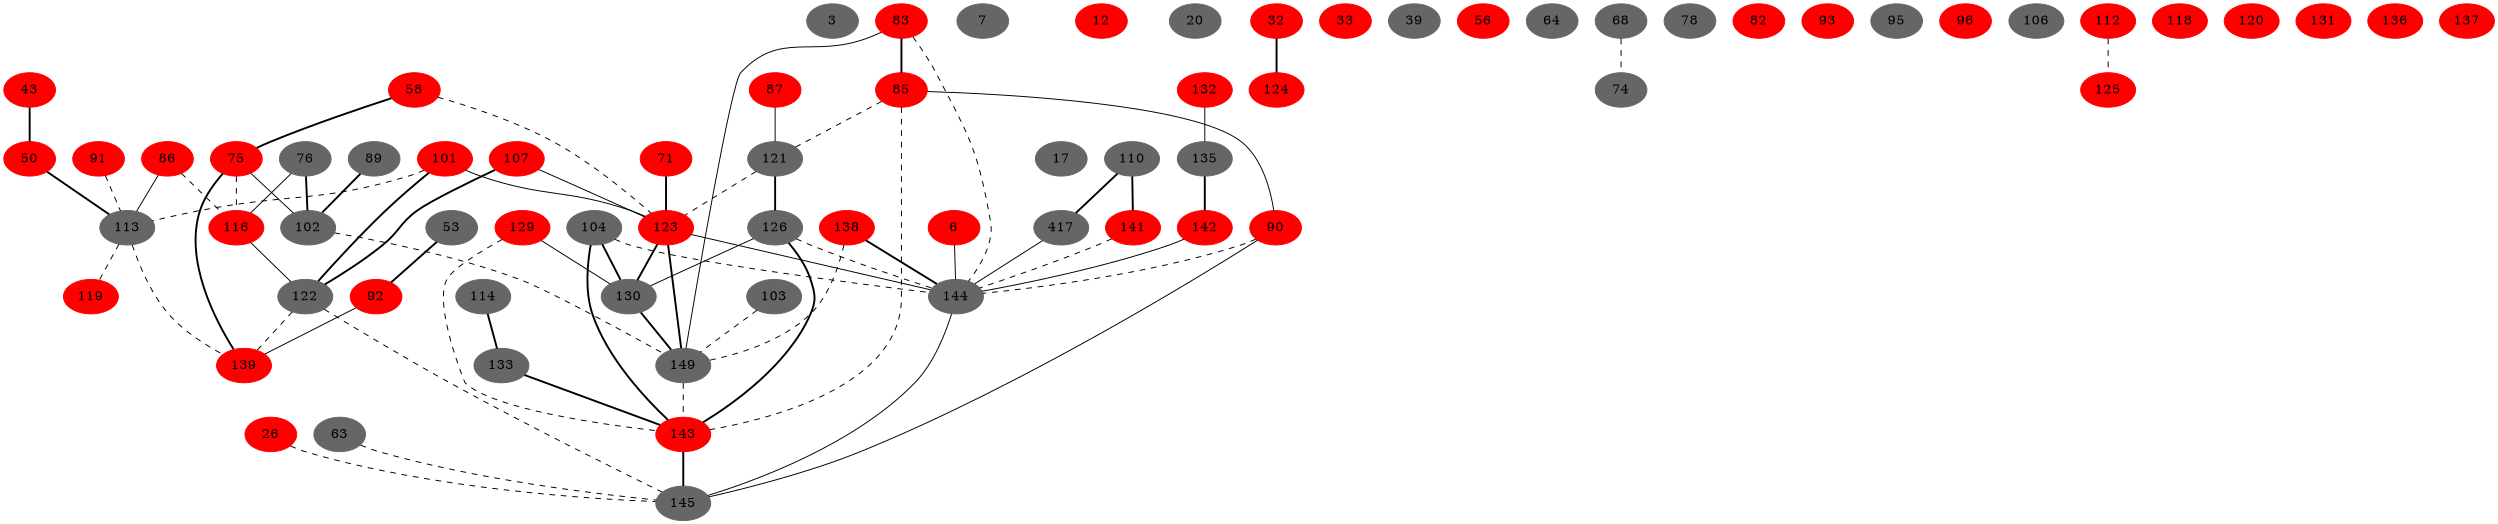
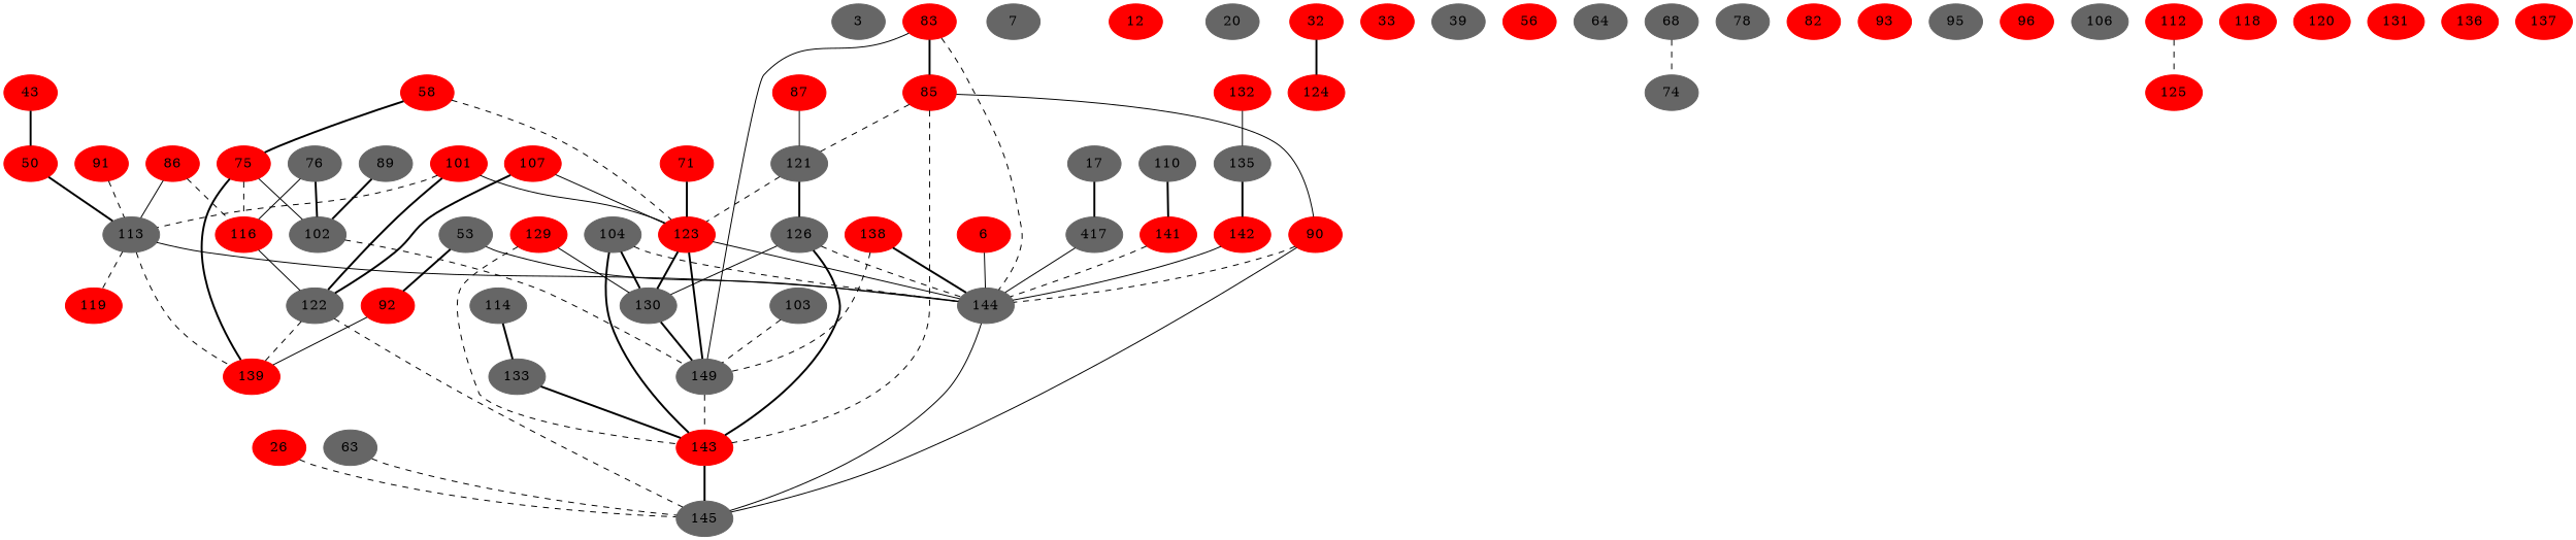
  graph {
    node [color=red style=filled]
    edge [style=dashed]
    3 [color=gray40]
    144 [color=gray40 super="+15+105"]
    145 [color=gray40 super="+134"]
    6
    7 [color=gray40]
    12
    17 [color=gray40]
    20 [color=gray40]
    26
    32
    124
    33
    39 [color=gray40]
    43
    50
    113 [color=gray40 super="+51"]
    139
    119
    53 [color=gray40]
    92
    56
    75 [super="+49"]
    102 [color=gray40]
    116 [super="+65"]
    58
    123 [super="+97"]
    n27 [color=gray40 label=149 super="+14+70+94"]
    130 [color=gray40 super="+28+47"]
    63 [color=gray40]
    64 [color=gray40]
    68 [color=gray40]
    74 [color=gray40]
    71
    122 [color=gray40 super="+2"]
    76 [color=gray40]
    78 [color=gray40]
    82
    83 [super="+66"]
    85
    90 [super="+35+45+81+61"]
    121 [color=gray40 super="+37+84"]
    143 [super="+100+109+128"]
    126 [color=gray40 super="+80+115"]
    86 [super="+30"]
    87
    89 [color=gray40]
    91
    93
    95 [color=gray40]
    96
    101
    103 [color=gray40]
    104 [color=gray40 super="+72"]
    106 [color=gray40]
    107
    110 [color=gray40 super="+38"]
    n57 [color=gray40 label=417 super="+19+77"]
    141
    112
    125
    114 [color=gray40]
    133 [color=gray40]
    118
    120
    129 [super="+111"]
    131
    135 [color=gray40]
    132
    142 [super="+46"]
    136
    137
    138
    144 -- 145 [style=solid]
    6 -- 144 [style=solid]
    26 -- 145
    32 -- 124 [style=bold]
    43 -- 50 [style=bold]
    50 -- 113 [style=bold]
+   113 -- 144 [style=solid weight=3]
    113 -- 139
    113 -- 119
+   53 -- 144 [style=solid]
    53 -- 92 [style=bold]
    92 -- 139 [style=solid]
    75 -- 139 [style=bold]
    75 -- 102 [style=solid]
    75 -- 116 [weight=2]
    102 -- n27 [weight=2]
    116 -- 122 [style=solid]
    58 -- 75 [style=bold]
    58 -- 123
    123 -- 144 [style=solid weight=2]
    123 -- n27 [style=bold]
    123 -- 130 [style=bold weight=2]
    n27 -- 143 [weight=3]
    130 -- n27 [style=bold]
    63 -- 145
    68 -- 74
    71 -- 123 [style=bold]
    122 -- 145
    122 -- 139
    76 -- 102 [style=bold]
    76 -- 116 [style=solid]
    83 -- 144
    83 -- n27 [style=solid]
    83 -- 85 [style=bold weight=2]
    85 -- 90 [style=solid]
    85 -- 121
    85 -- 143
    90 -- 144 [weight=3]
    90 -- 145 [style=solid]
    121 -- 123
    121 -- 126 [style=bold]
    143 -- 145 [style=bold weight=2]
    126 -- 144 [weight=2]
    126 -- 130 [style=solid weight=2]
    126 -- 143 [style=bold weight=3]
    86 -- 113 [style=solid]
    86 -- 116
    87 -- 121 [style=solid]
    89 -- 102 [style=bold]
    91 -- 113
    101 -- 113
    101 -- 123 [style=solid]
    101 -- 122 [style=bold]
    103 -- n27
    104 -- 144 [weight=2]
    104 -- 130 [style=bold]
    104 -- 143 [style=bold]
    107 -- 123 [style=solid]
    107 -- 122 [style=bold weight=2]
-   110 -- n57 [style=bold weight=2]
+   17 -- n57 [style=bold weight=2]
    110 -- 141 [style=bold]
    n57 -- 144 [style=solid weight=2]
    141 -- 144
    112 -- 125
    114 -- 133 [style=bold]
    133 -- 143 [style=bold]
    129 -- 130 [style=solid]
    129 -- 143
    135 -- 142 [style=bold]
    132 -- 135 [style=solid]
    142 -- 144 [style=solid]
    138 -- 144 [style=bold]
    138 -- n27
  }
